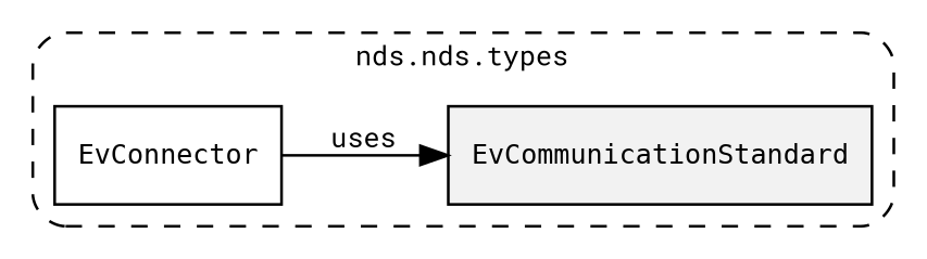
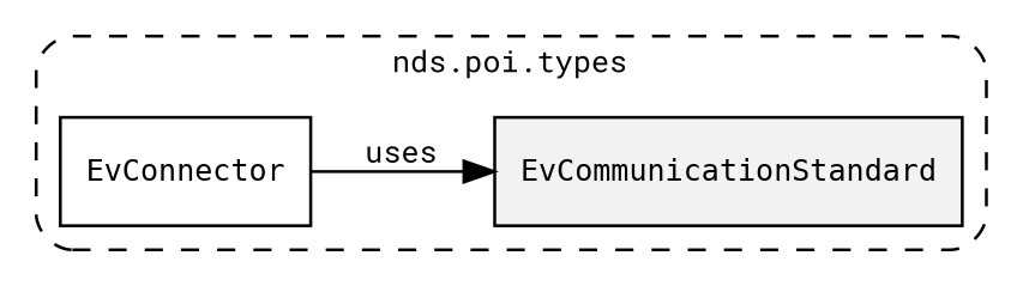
  digraph {
    fontsize=10
    rankdir=LR
    fontname="Roboto Mono"
    node [fontsize=10 shape=box fontname="Roboto Mono"]
    n1 [fillcolor="#0000000D" label=<<font face="monospace"><table align="center" border="0" cellspacing="0" cellpadding="0"><tr><td href="../../../content/packages/nds.poi.types.html#Enum-EvCommunicationStandard" title="Enum defined in nds.poi.types">EvCommunicationStandard</td></tr></table></font>> style=filled]
    n2 [label=<<font face="monospace"><table align="center" border="0" cellspacing="0" cellpadding="0"><tr><td href="../../../content/packages/nds.poi.types.html#Structure-EvConnector" title="Structure defined in nds.poi.types">EvConnector</td></tr></table></font>>]
    subgraph cluster_1 {
-     label="nds.nds.types"
+     label="nds.poi.types"
      style="dashed, rounded"
      n1
      n2
    }
    n2 -> n1 [fontsize=10 label=uses fontname="Roboto Mono"]
  }
